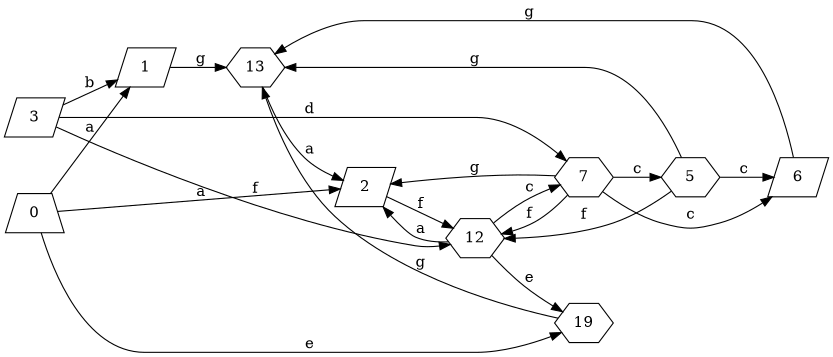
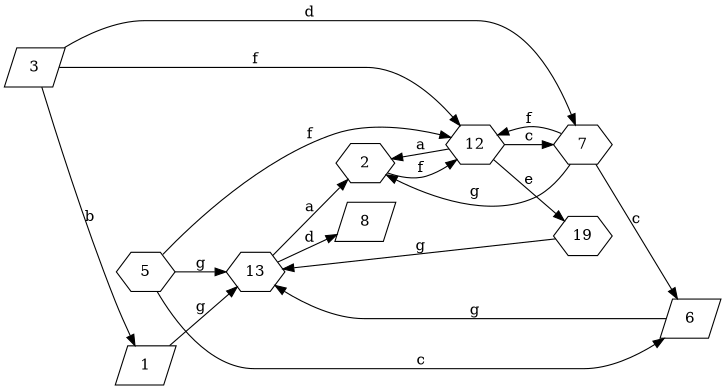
  strict digraph {
    rankdir=LR
    node [shape=hexagon]
    1 [shape=parallelogram]
    13
    3 [shape=parallelogram]
    12
    7
-   2 [shape=parallelogram]
+   2
+   8 [shape=parallelogram]
    n8 [label=19]
    n9 [label=6 shape=parallelogram]
    5
-   0 [shape=trapezium]
    1 -> 13 [label=g]
    13 -> 2 [label=a]
+   13 -> 8 [label=d]
    3 -> 1 [label=b]
    3 -> 12 [label=f]
    3 -> 7 [label=d]
    12 -> 7 [label=c]
    12 -> 2 [label=a]
    12 -> n8 [label=e]
    7 -> 12 [label=f]
    7 -> 2 [label=g]
    7 -> n9 [label=c]
-   7 -> 5 [label=c]
    2 -> 12 [label=f]
    n8 -> 13 [label=g]
    n9 -> 13 [label=g]
    5 -> 13 [label=g]
    5 -> 12 [label=f]
    5 -> n9 [label=c]
-   0 -> 1 [label=a]
-   0 -> 2 [label=a]
-   0 -> n8 [label=e]
  }
